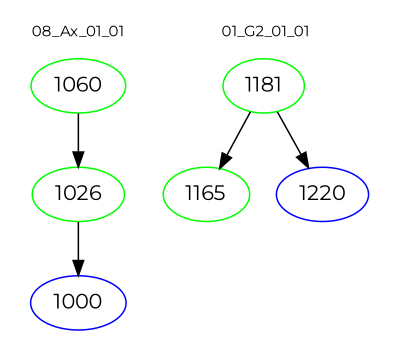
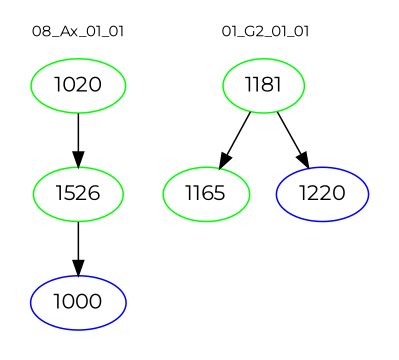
  digraph {
    fontname=Montserrat
    node [color=green fontname=Montserrat]
    edge [color=black fontname=Montserrat]
-   n1 [label=1060]
+   n1 [label=1020]
    n2 [color=blue label=1000]
-   n3 [label=1026]
+   n3 [label=1526]
    n4 [label=1181]
    n5 [label=1165]
    n6 [color=blue label=1220]
    subgraph cluster_1 {
      color=white
      fontsize=10
      label="08_Ax_01_01"
      n1
      n2
      n3
    }
    subgraph cluster_2 {
      color=white
      fontsize=10
      label="01_G2_01_01"
      n4
      n5
      n6
    }
    n1 -> n3
    n3 -> n2
    n4 -> n5
    n4 -> n6
  }
